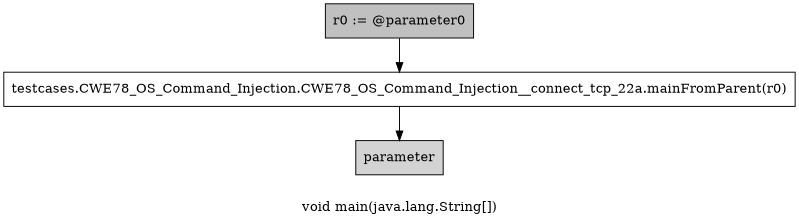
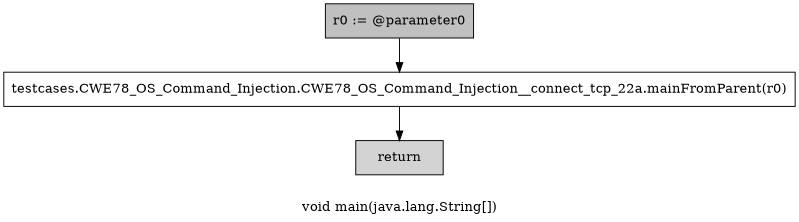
  digraph {
    label="void main(java.lang.String[])"
    node [shape=box style=filled]
    n1 [fillcolor=gray label="r0 := @parameter0"]
    n2 [label="testcases.CWE78_OS_Command_Injection.CWE78_OS_Command_Injection__connect_tcp_22a.mainFromParent(r0)" style=""]
-   n3 [fillcolor=lightgray label=parameter]
+   n3 [fillcolor=lightgray label=return]
    n1 -> n2
    n2 -> n3
  }
